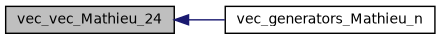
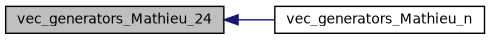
  digraph {
    rankdir=LR
    node [color=black fontname=Helvetica fontsize=10 shape=record style=filled]
-   n1 [fillcolor=grey75 fontcolor=black height=0.2 label=vec_vec_Mathieu_24 width=0.4]
+   n1 [fillcolor=grey75 fontcolor=black height=0.2 label=vec_generators_Mathieu_24 width=0.4]
    n2 [fillcolor=white height=0.2 label=vec_generators_Mathieu_n width=0.4]
    n1 -> n2 [color=midnightblue dir=back fontname=Helvetica fontsize=10 labelfontname=Helvetica labelfontsize=10 style=solid]
  }
